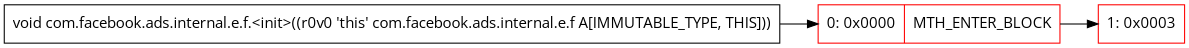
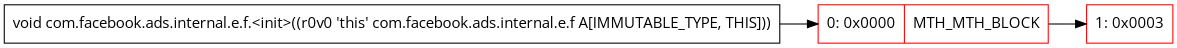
  digraph {
    rankdir=LR
    fontname="Open Sans"
    node [color=red shape=record fontname="Open Sans"]
    edge [fontname="Open Sans"]
-   n1 [label="{0\:\ 0x0000|MTH_ENTER_BLOCK\l}"]
+   n1 [label="{0\:\ 0x0000|MTH_MTH_BLOCK\l}"]
    n2 [label="{1\:\ 0x0003}"]
    n3 [label="{void com.facebook.ads.internal.e.f.\<init\>((r0v0 'this' com.facebook.ads.internal.e.f A[IMMUTABLE_TYPE, THIS])) }" color=""]
    subgraph cluster_1 {
      label="R(0)"
    }
    n1 -> n2
    n3 -> n1
  }
